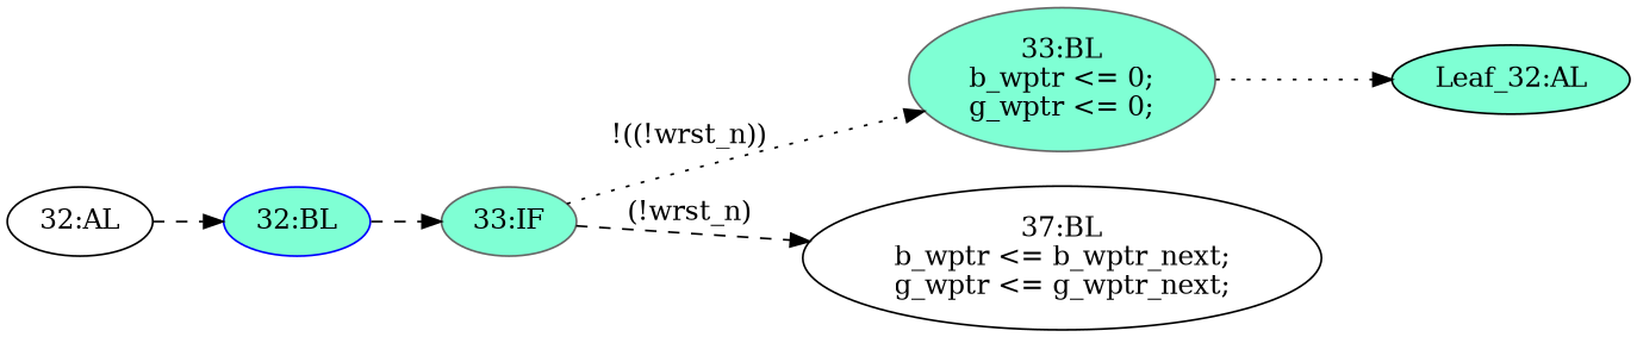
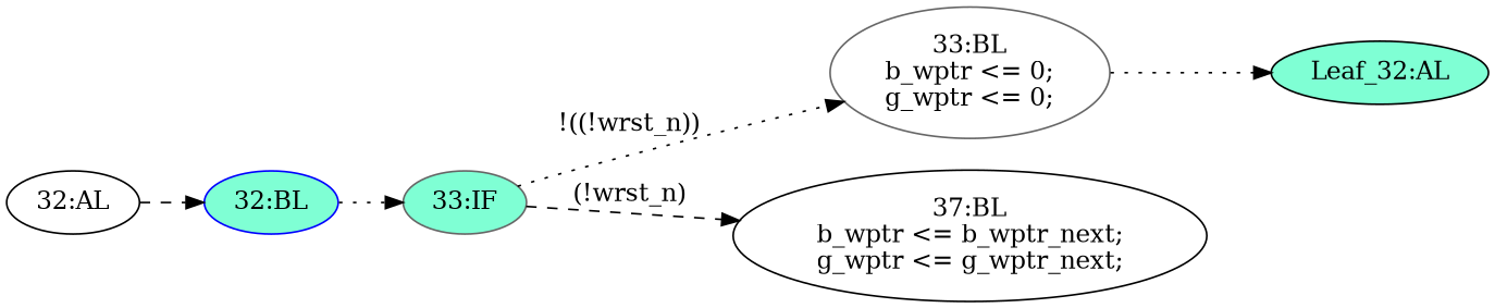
  strict digraph {
    rankdir=LR
    node [color=black fillcolor=aquamarine style=filled statements="[]" typ=Block]
    edge [cond="[]" lineno=None style=dashed]
    n1 [def_var="['g_wptr', 'b_wptr']" label="Leaf_32:AL" statements="" typ=""]
    n2 [ast="<pyverilog.vparser.ast.IfStatement object at 0x7fe991836850>" color=gray40 label="33:IF" typ=IfStatement]
-   n3 [ast="<pyverilog.vparser.ast.Block object at 0x7fe991836890>" color=gray40 label="33:BL\nb_wptr <= 0;\ng_wptr <= 0;" statements="[<pyverilog.vparser.ast.NonblockingSubstitution object at 0x7fe9918362d0>, <pyverilog.vparser.ast.NonblockingSubstitution object at 0x7fe991836710>]"]
+   n3 [ast="<pyverilog.vparser.ast.Block object at 0x7fe991836890>" color=gray40 fillcolor=white label="33:BL\nb_wptr <= 0;\ng_wptr <= 0;" statements="[<pyverilog.vparser.ast.NonblockingSubstitution object at 0x7fe9918362d0>, <pyverilog.vparser.ast.NonblockingSubstitution object at 0x7fe991836710>]"]
    n4 [ast="<pyverilog.vparser.ast.Block object at 0x7fe991836650>" fillcolor=white label="37:BL\nb_wptr <= b_wptr_next;\ng_wptr <= g_wptr_next;" statements="[<pyverilog.vparser.ast.NonblockingSubstitution object at 0x7fe991836950>, <pyverilog.vparser.ast.NonblockingSubstitution object at 0x7fe96fc72c50>]"]
    n5 [ast="<pyverilog.vparser.ast.Block object at 0x7fe96fc72650>" color=blue label="32:BL"]
    n6 [ast="<pyverilog.vparser.ast.Always object at 0x7fe96fc727d0>" clk_sens=False fillcolor=white label="32:AL" sens="['wclk', 'wrst_n']" typ=Always use_var="['g_wptr_next', 'b_wptr_next', 'wrst_n']"]
    n2 -> n3 [cond="['wrst_n']" label="!((!wrst_n))" lineno=33 style=dotted]
    n2 -> n4 [cond="['wrst_n']" label="(!wrst_n)" lineno=33]
    n3 -> n1 [style=dotted]
-   n5 -> n2
+   n5 -> n2 [style=dotted]
    n6 -> n5
  }
